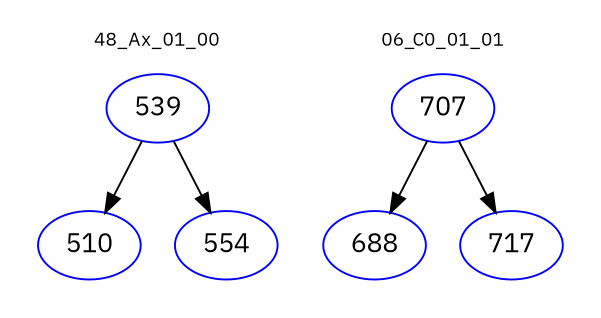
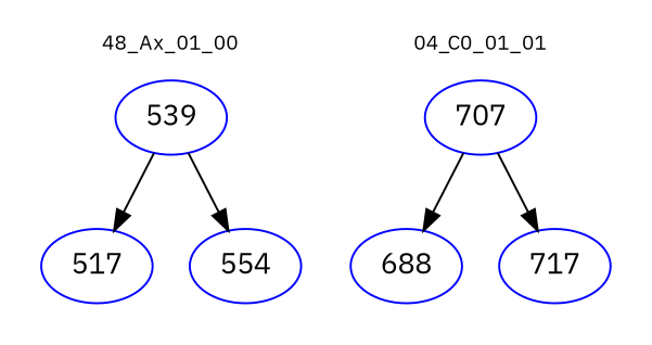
  digraph {
    fontname="IBM Plex Sans"
    node [color=blue fontname="IBM Plex Sans"]
    edge [color=black fontname="IBM Plex Sans"]
    n1 [label=539]
-   n2 [label=510]
+   n2 [label=517]
    n3 [label=554]
    n4 [label=707]
    n5 [label=688]
    n6 [label=717]
    subgraph cluster_1 {
      color=white
      fontsize=10
      label="48_Ax_01_00"
      n1
      n2
      n3
    }
    subgraph cluster_2 {
      color=white
      fontsize=10
-     label="06_C0_01_01"
+     label="04_C0_01_01"
      n4
      n5
      n6
    }
    n1 -> n2
    n1 -> n3
    n4 -> n5
    n4 -> n6
  }
